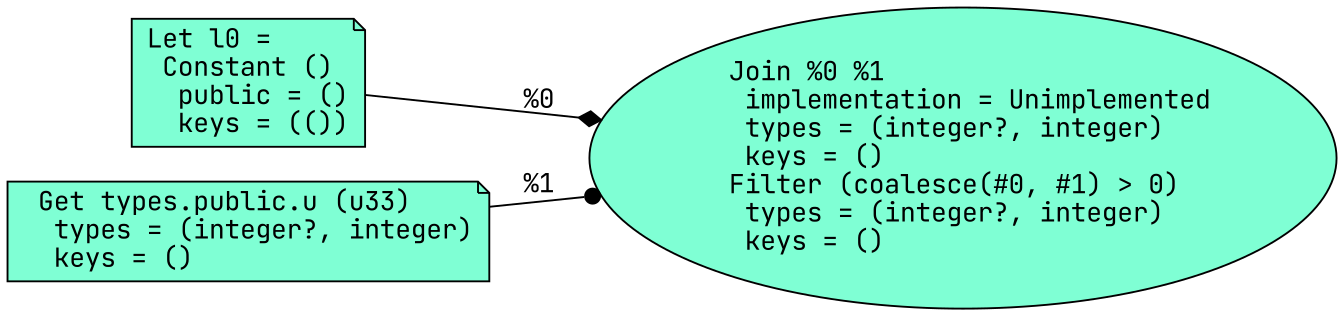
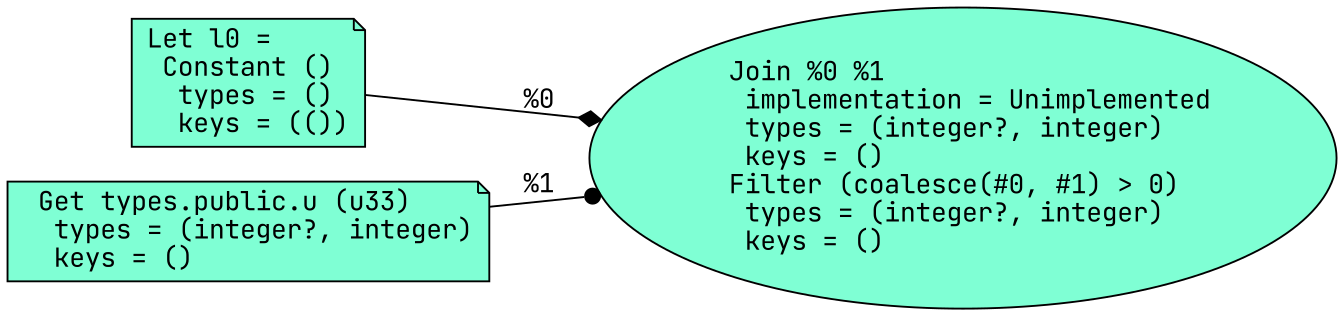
  digraph {
    rankdir=LR
    fontname="JetBrains Mono"
    node [shape=note style=filled fillcolor=aquamarine fontname="JetBrains Mono"]
    edge [fontname="JetBrains Mono"]
-   n1 [label="Let l0 =\l Constant ()\l  public = ()\l  keys = (())\l"]
+   n1 [label="Let l0 =\l Constant ()\l  types = ()\l  keys = (())\l"]
    n2 [label=" Join %0 %1\l  implementation = Unimplemented\l  types = (integer?, integer)\l  keys = ()\l Filter (coalesce(#0, #1) \> 0)\l  types = (integer?, integer)\l  keys = ()\l" shape=ellipse]
    n3 [label=" Get types.public.u (u33)\l  types = (integer?, integer)\l  keys = ()\l"]
    n1 -> n2 [label="%0\l" arrowhead=diamond]
    n3 -> n2 [label="%1\l" arrowhead=dot]
  }
